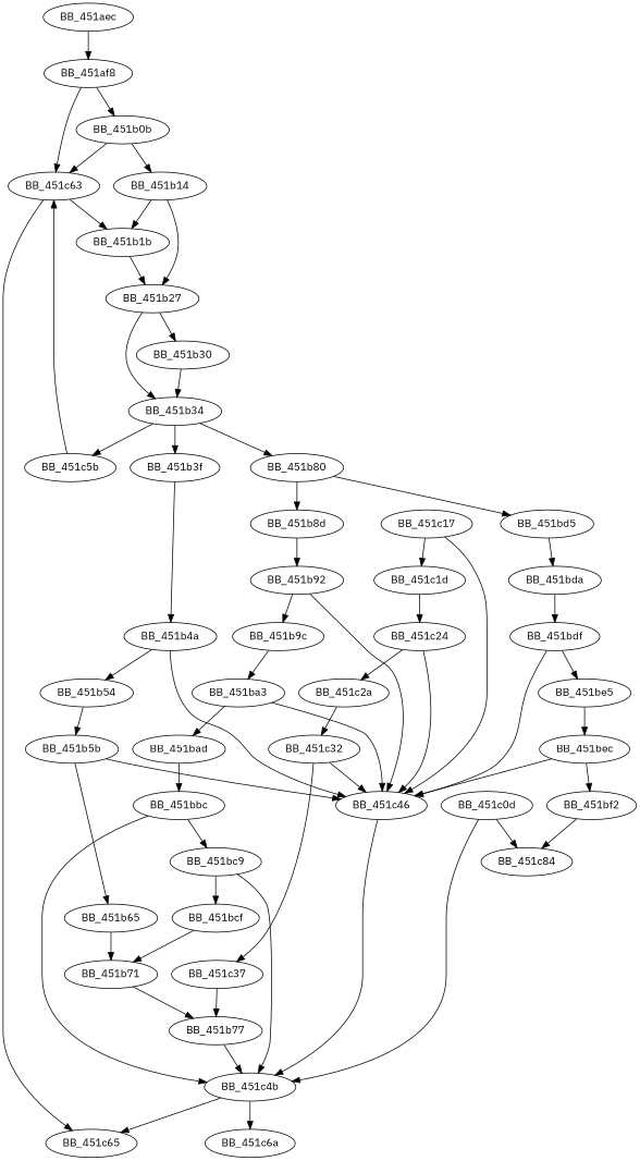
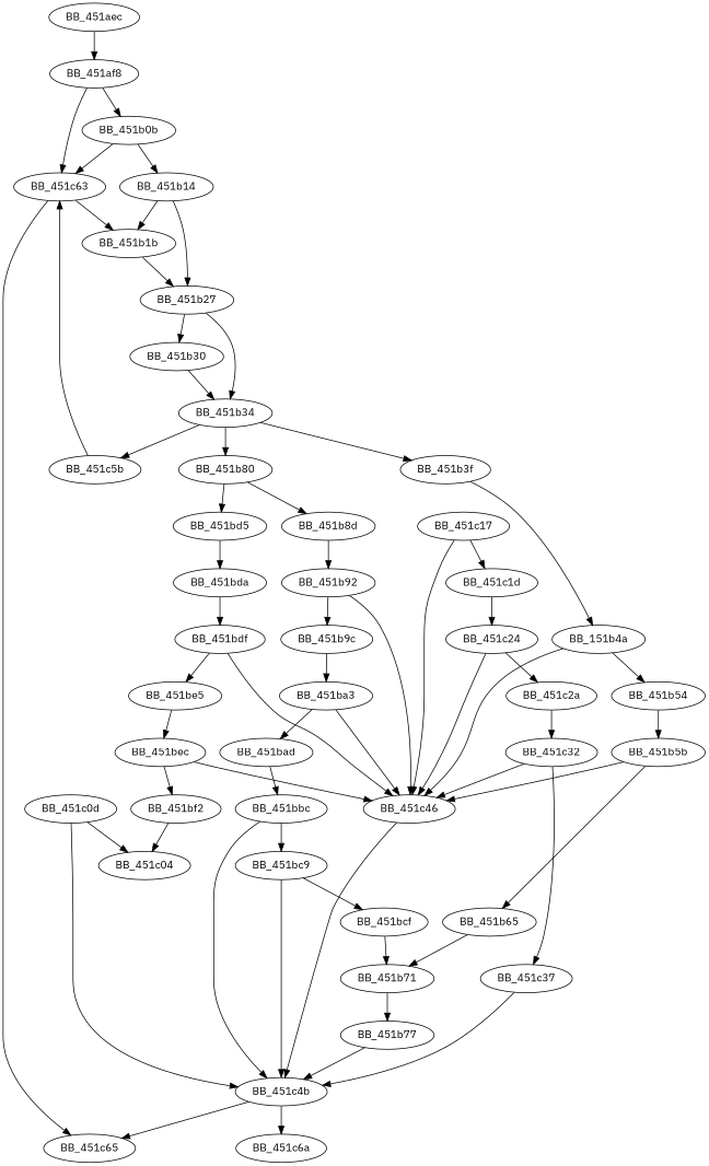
  digraph {
    fontname="IBM Plex Sans"
    node [fontname="IBM Plex Sans"]
    edge [fontname="IBM Plex Sans"]
    BB_451aec
    BB_451af8
    BB_451b0b
    BB_451c63
    BB_451b14
    BB_451c65
    BB_451b1b
    BB_451b27
    BB_451b30
    BB_451b34
    BB_451b3f
    BB_451b80
    BB_451c5b
-   BB_451b4a
+   BB_451b4a [label=BB_151b4a]
    BB_451b8d
    BB_451bd5
    BB_451b54
    BB_451c46
    BB_451b92
    BB_451bda
    BB_451b5b
    BB_451c4b
    BB_451b65
    BB_451c6a
    BB_451b71
    BB_451b77
    BB_451b9c
    BB_451bdf
    BB_451ba3
    BB_451bad
    BB_451bbc
    BB_451bc9
    BB_451bcf
    BB_451be5
    BB_451c17
    BB_451c1d
    BB_451bec
    BB_451bf2
-   BB_451c04 [label=BB_451c84]
+   BB_451c04
    BB_451c0d
    BB_451c24
    BB_451c2a
    BB_451c32
    BB_451c37
    BB_451aec -> BB_451af8
    BB_451af8 -> BB_451b0b
    BB_451af8 -> BB_451c63
    BB_451b0b -> BB_451c63
    BB_451b0b -> BB_451b14
    BB_451c63 -> BB_451c65
    BB_451c63 -> BB_451b1b
    BB_451b14 -> BB_451b1b
    BB_451b14 -> BB_451b27
    BB_451b1b -> BB_451b27
    BB_451b27 -> BB_451b30
    BB_451b27 -> BB_451b34
    BB_451b30 -> BB_451b34
    BB_451b34 -> BB_451b3f
    BB_451b34 -> BB_451b80
    BB_451b34 -> BB_451c5b
    BB_451b3f -> BB_451b4a
    BB_451b80 -> BB_451b8d
    BB_451b80 -> BB_451bd5
    BB_451c5b -> BB_451c63
    BB_451b4a -> BB_451b54
    BB_451b4a -> BB_451c46
    BB_451b8d -> BB_451b92
    BB_451bd5 -> BB_451bda
    BB_451b54 -> BB_451b5b
    BB_451c46 -> BB_451c4b
    BB_451b92 -> BB_451c46
    BB_451b92 -> BB_451b9c
    BB_451bda -> BB_451bdf
    BB_451b5b -> BB_451c46
    BB_451b5b -> BB_451b65
    BB_451c4b -> BB_451c65
    BB_451c4b -> BB_451c6a
    BB_451b65 -> BB_451b71
    BB_451b71 -> BB_451b77
    BB_451b77 -> BB_451c4b
    BB_451b9c -> BB_451ba3
    BB_451bdf -> BB_451c46
    BB_451bdf -> BB_451be5
    BB_451ba3 -> BB_451c46
    BB_451ba3 -> BB_451bad
    BB_451bad -> BB_451bbc
    BB_451bbc -> BB_451c4b
    BB_451bbc -> BB_451bc9
    BB_451bc9 -> BB_451c4b
    BB_451bc9 -> BB_451bcf
    BB_451bcf -> BB_451b71
    BB_451be5 -> BB_451bec
    BB_451c17 -> BB_451c46
    BB_451c17 -> BB_451c1d
    BB_451c1d -> BB_451c24
    BB_451bec -> BB_451c46
    BB_451bec -> BB_451bf2
    BB_451bf2 -> BB_451c04
    BB_451c0d -> BB_451c4b
    BB_451c0d -> BB_451c04
    BB_451c24 -> BB_451c46
    BB_451c24 -> BB_451c2a
    BB_451c2a -> BB_451c32
    BB_451c32 -> BB_451c46
    BB_451c32 -> BB_451c37
-   BB_451c37 -> BB_451b77
+   BB_451c37 -> BB_451c4b
  }
